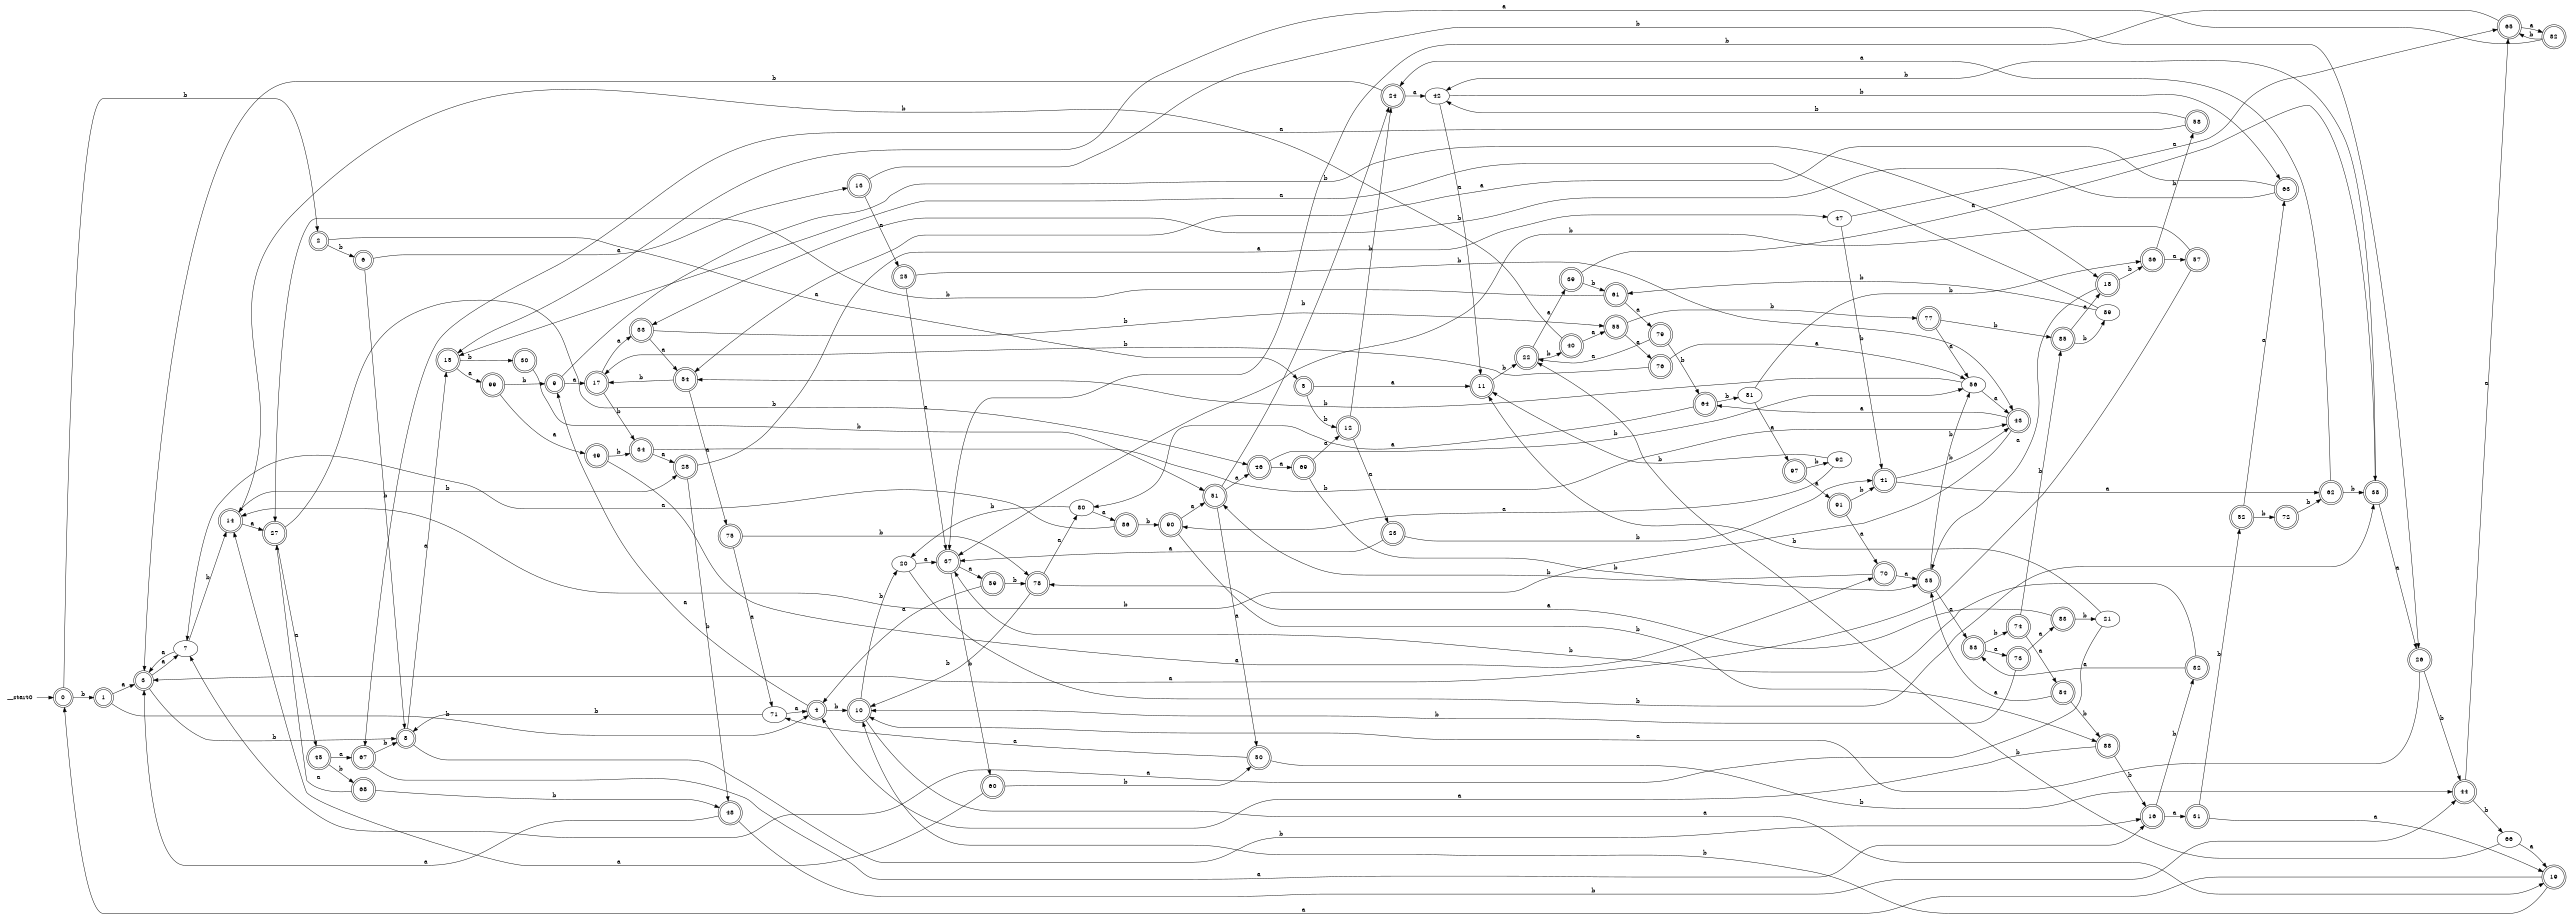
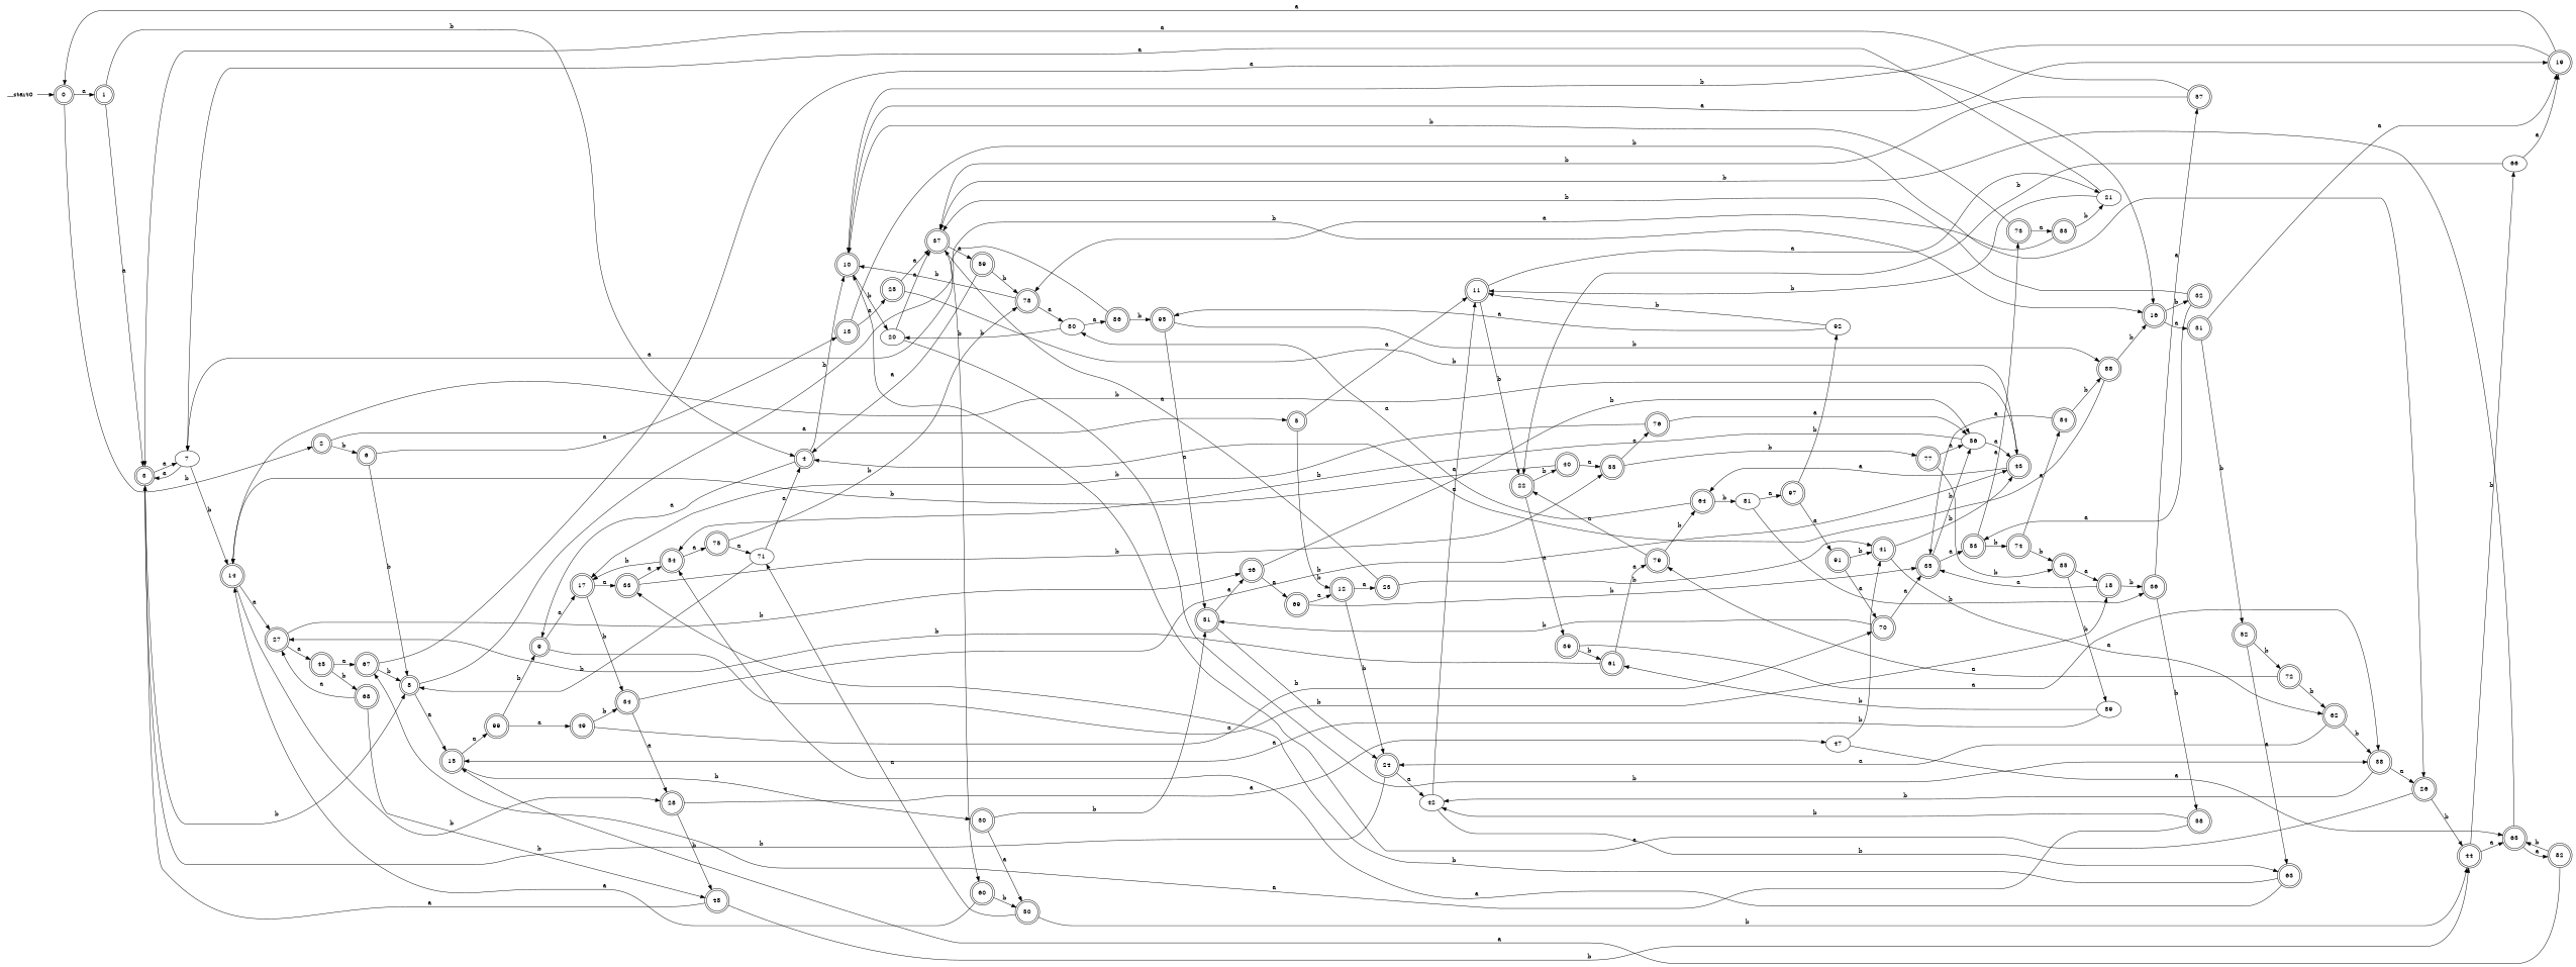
  digraph {
    rankdir=LR
    node [shape=doublecircle]
    __start0 [shape=none]
    0
    1
    2
    3
    4
    5
    6
    7 [shape=""]
    8
    9
    10
    11
    12
    13
    14
    15
    16
    17
    18
    19
    20 [shape=""]
    21 [shape=""]
    22
    23
    24
    25
    26
    27
    28
    n31 [label=99]
    30
    31
    32
    33
    34
    35
    36
    37
    38
    39
    40
    41
    42 [shape=""]
    43
    44
    45
    46
    47 [shape=""]
    48
    49
    50
    51
    52
    53
    54
    55
    56 [shape=""]
    57
    58
    59
    60
    61
    62
    63
    64
    65
    66 [shape=""]
    67
    68
    69
    70
    71 [shape=""]
    72
    73
    74
    75
    76
    77
    78
    79
    80 [shape=""]
    81 [shape=""]
    82
    83
    84
    85
    86
    n89 [label=97]
    88
    89 [shape=""]
-   90
+   90 [label=95]
    91
    92 [shape=""]
    __start0 -> 0
-   0 -> 1 [label=b]
+   0 -> 1 [label=a]
    0 -> 2 [label=b]
    1 -> 3 [label=a]
    1 -> 4 [label=b]
    2 -> 5 [label=a]
    2 -> 6 [label=b]
    3 -> 7 [label=a]
    3 -> 8 [label=b]
    4 -> 9 [label=a]
    4 -> 10 [label=b]
    5 -> 11 [label=a]
    5 -> 12 [label=b]
    6 -> 8 [label=b]
    6 -> 13 [label=a]
    7 -> 3 [label=a]
    7 -> 14 [label=b]
    8 -> 15 [label=a]
    8 -> 16 [label=b]
    9 -> 17 [label=a]
    9 -> 18 [label=b]
    10 -> 19 [label=a]
    10 -> 20 [label=b]
+   11 -> 21 [label=a]
    11 -> 22 [label=b]
    12 -> 23 [label=a]
    12 -> 24 [label=b]
    13 -> 25 [label=a]
    13 -> 26 [label=b]
    14 -> 27 [label=a]
    14 -> 28 [label=b]
    15 -> n31 [label=a]
    15 -> 30 [label=b]
    16 -> 31 [label=a]
    16 -> 32 [label=b]
    17 -> 33 [label=a]
    17 -> 34 [label=b]
    18 -> 35 [label=a]
    18 -> 36 [label=b]
    19 -> 0 [label=a]
    19 -> 10 [label=b]
    20 -> 37 [label=a]
    20 -> 38 [label=b]
    21 -> 7 [label=a]
    21 -> 11 [label=b]
    22 -> 39 [label=a]
    22 -> 40 [label=b]
    23 -> 37 [label=a]
    23 -> 41 [label=b]
    24 -> 3 [label=b]
    24 -> 42 [label=a]
    25 -> 37 [label=a]
    25 -> 43 [label=b]
    26 -> 10 [label=a]
    26 -> 44 [label=b]
    27 -> 45 [label=a]
    27 -> 46 [label=b]
    28 -> 47 [label=a]
    28 -> 48 [label=b]
    n31 -> 9 [label=b]
    n31 -> 49 [label=a]
-   51 -> 50 [label=a]
+   30 -> 50 [label=a]
    30 -> 51 [label=b]
    31 -> 19 [label=a]
    31 -> 52 [label=b]
    32 -> 37 [label=b]
    32 -> 53 [label=a]
    33 -> 54 [label=a]
    33 -> 55 [label=b]
    34 -> 28 [label=a]
    34 -> 43 [label=b]
    35 -> 53 [label=a]
    35 -> 56 [label=b]
    36 -> 57 [label=a]
    36 -> 58 [label=b]
    37 -> 59 [label=a]
    37 -> 60 [label=b]
    38 -> 26 [label=a]
    38 -> 42 [label=b]
    39 -> 38 [label=a]
    39 -> 61 [label=b]
    40 -> 14 [label=b]
    40 -> 55 [label=a]
    41 -> 43 [label=b]
    41 -> 62 [label=a]
    42 -> 11 [label=a]
    42 -> 63 [label=b]
    43 -> 14 [label=b]
    43 -> 64 [label=a]
    44 -> 65 [label=a]
    44 -> 66 [label=b]
    45 -> 67 [label=a]
    45 -> 68 [label=b]
    46 -> 56 [label=b]
    46 -> 69 [label=a]
    47 -> 41 [label=b]
    47 -> 65 [label=a]
    48 -> 3 [label=a]
    48 -> 44 [label=b]
    49 -> 34 [label=b]
    49 -> 70 [label=a]
    50 -> 44 [label=b]
    50 -> 71 [label=a]
    51 -> 24 [label=b]
    51 -> 46 [label=a]
    52 -> 63 [label=a]
    52 -> 72 [label=b]
    53 -> 73 [label=a]
    53 -> 74 [label=b]
    54 -> 17 [label=b]
    54 -> 75 [label=a]
    55 -> 76 [label=a]
    55 -> 77 [label=b]
    56 -> 43 [label=a]
    56 -> 54 [label=b]
    57 -> 3 [label=a]
    57 -> 37 [label=b]
    58 -> 42 [label=b]
    58 -> 67 [label=a]
    59 -> 4 [label=a]
    59 -> 78 [label=b]
    60 -> 14 [label=a]
    60 -> 50 [label=b]
    61 -> 27 [label=b]
    61 -> 79 [label=a]
    62 -> 24 [label=a]
    62 -> 38 [label=b]
    63 -> 33 [label=b]
    63 -> 54 [label=a]
    64 -> 80 [label=a]
    64 -> 81 [label=b]
    65 -> 37 [label=b]
    65 -> 82 [label=a]
    66 -> 19 [label=a]
    66 -> 22 [label=b]
    67 -> 8 [label=b]
    67 -> 16 [label=a]
    68 -> 27 [label=a]
    68 -> 48 [label=b]
    69 -> 12 [label=a]
    69 -> 35 [label=b]
    70 -> 35 [label=a]
    70 -> 51 [label=b]
    71 -> 4 [label=a]
    71 -> 8 [label=b]
    72 -> 62 [label=b]
+   72 -> 79 [label=a]
    73 -> 10 [label=b]
    73 -> 83 [label=a]
    74 -> 84 [label=a]
    74 -> 85 [label=b]
    75 -> 71 [label=a]
    75 -> 78 [label=b]
    76 -> 17 [label=b]
    76 -> 56 [label=a]
    77 -> 56 [label=a]
    77 -> 85 [label=b]
    78 -> 10 [label=b]
    78 -> 80 [label=a]
    79 -> 22 [label=a]
    79 -> 64 [label=b]
    80 -> 20 [label=b]
    80 -> 86 [label=a]
    81 -> 36 [label=b]
    81 -> n89 [label=a]
    82 -> 15 [label=a]
    82 -> 65 [label=b]
    83 -> 21 [label=b]
    83 -> 78 [label=a]
    84 -> 35 [label=a]
    84 -> 88 [label=b]
    85 -> 18 [label=a]
    85 -> 89 [label=b]
    86 -> 7 [label=a]
    86 -> 90 [label=b]
    n89 -> 91 [label=a]
    n89 -> 92 [label=b]
    88 -> 4 [label=a]
    88 -> 16 [label=b]
    89 -> 15 [label=a]
    89 -> 61 [label=b]
    90 -> 51 [label=a]
    90 -> 88 [label=b]
    91 -> 41 [label=b]
    91 -> 70 [label=a]
    92 -> 11 [label=b]
    92 -> 90 [label=a]
  }
